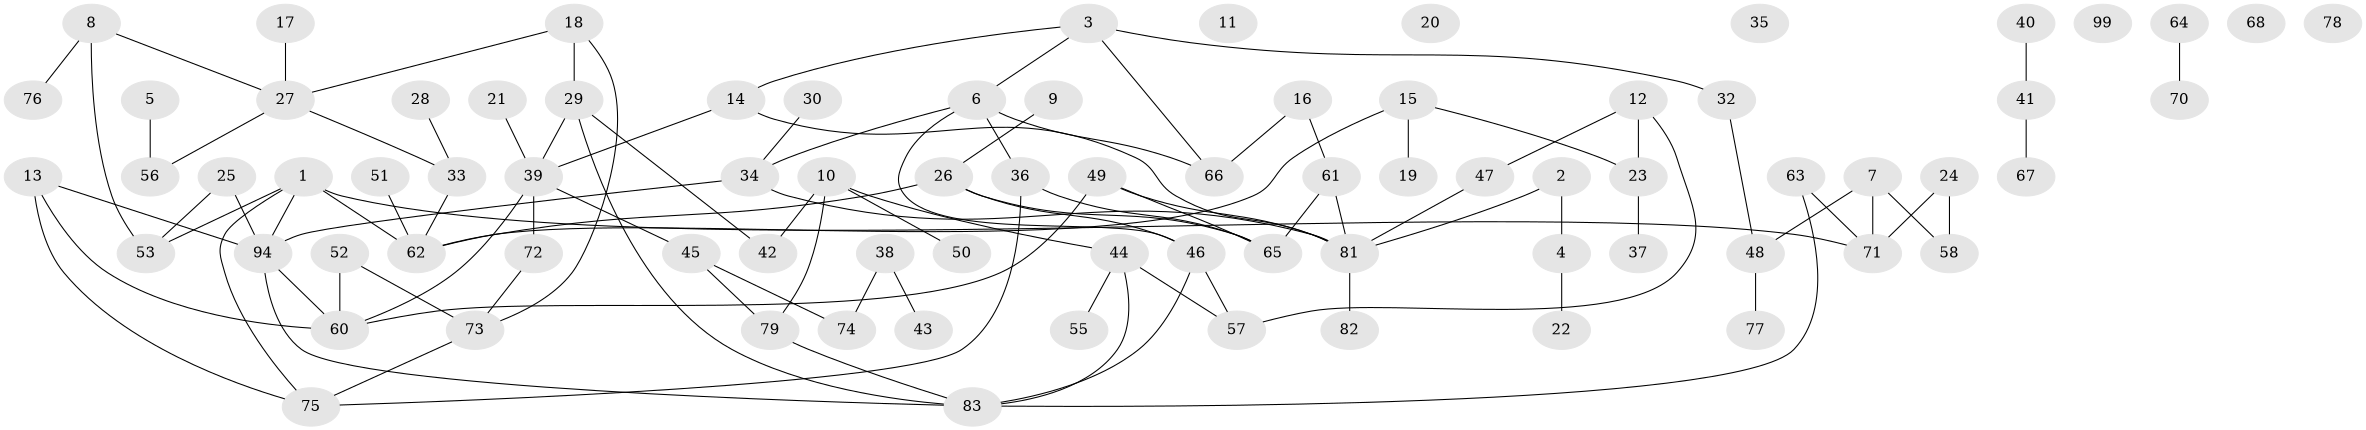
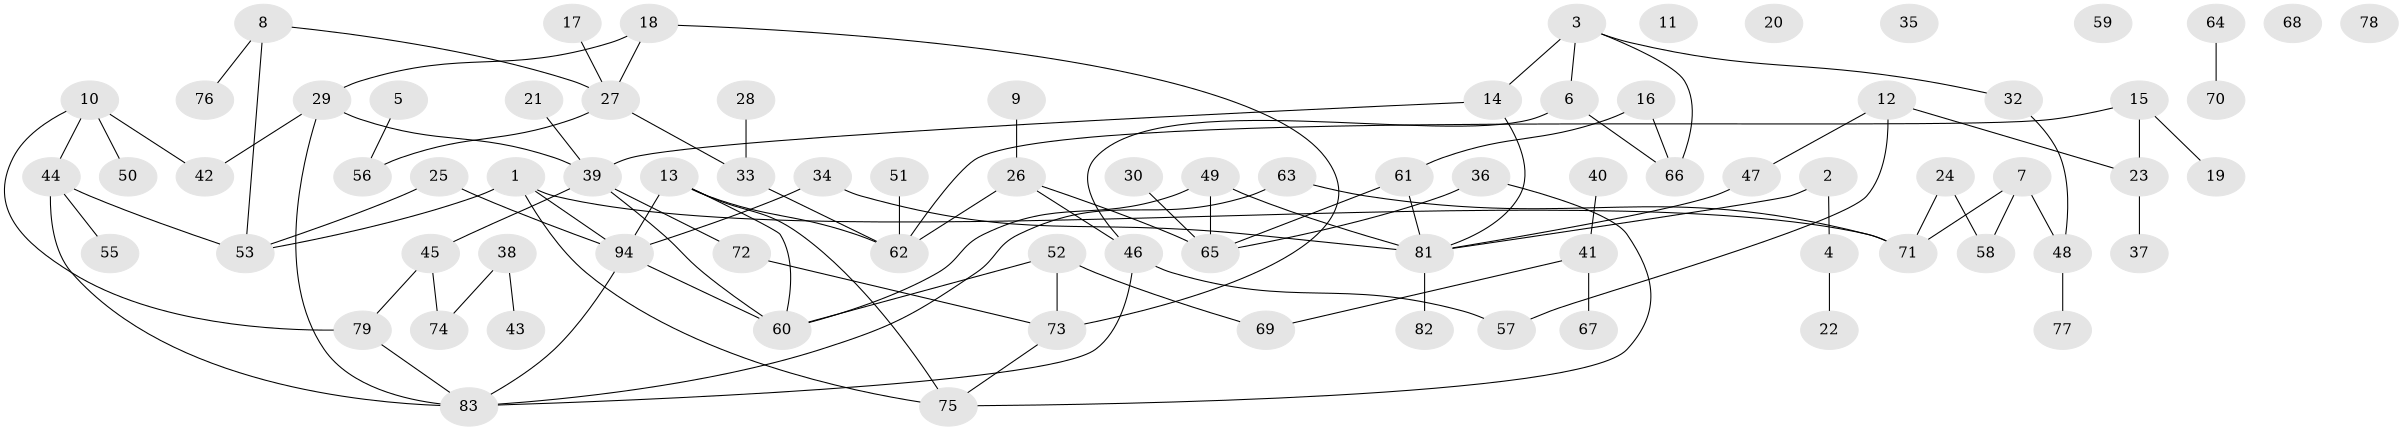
  graph {
    node [color=gray90 style=filled]
    1
    53
    n3 [label=94]
    71
    75
    60
    83
    2
    4
    81
    22
    82
    3
    6
    14
    32
    66
    34
    36
    46
    39
    48
    5
    56
    65
    57
    7
    58
    77
    8
    27
    76
    33
    9
    26
    62
    10
    42
    44
    50
    79
    55
    11
    12
    23
    47
    37
    13
    45
    72
    15
    19
    16
    61
    17
    18
    29
    73
    20
    21
    24
    25
    28
    30
    35
    38
    43
    74
    40
    41
    67
+   69
    49
    51
    52
-   59 [label=99]
+   59
    63
    64
    70
    68
    78
    1 -- 53
    1 -- n3
    1 -- 71
    1 -- 75
    n3 -- 60
    n3 -- 83
    2 -- 4
    2 -- 81
    4 -- 22
    81 -- 82
    3 -- 6
    3 -- 14
    3 -- 32
    3 -- 66
    6 -- 66
-   6 -- 34
-   6 -- 36
    6 -- 46
    14 -- 81
    14 -- 39
    32 -- 48
    34 -- n3
    34 -- 81
    36 -- 75
    36 -- 65
    46 -- 83
    46 -- 57
    39 -- 60
    39 -- 45
    39 -- 72
    48 -- 77
    5 -- 56
    7 -- 71
    7 -- 48
    7 -- 58
    8 -- 53
    8 -- 27
    8 -- 76
    27 -- 56
    27 -- 33
    33 -- 62
    9 -- 26
    26 -- 46
    26 -- 65
    26 -- 62
    10 -- 42
    10 -- 44
    10 -- 50
    10 -- 79
    44 -- 83
-   44 -- 57
+   44 -- 53
    44 -- 55
    79 -- 83
    12 -- 57
    12 -- 23
    12 -- 47
    23 -- 37
    47 -- 81
    13 -- n3
    13 -- 75
    13 -- 60
-   1 -- 62
+   13 -- 62
    45 -- 79
    45 -- 74
    72 -- 73
    15 -- 62
    15 -- 23
    15 -- 19
    16 -- 66
    16 -- 61
    61 -- 81
    61 -- 65
    17 -- 27
    18 -- 27
    18 -- 29
    18 -- 73
    29 -- 83
    29 -- 39
    29 -- 42
    73 -- 75
    21 -- 39
    24 -- 71
    24 -- 58
    25 -- 53
    25 -- n3
    28 -- 33
-   30 -- 34
+   30 -- 65
    38 -- 43
    38 -- 74
    40 -- 41
    41 -- 67
+   41 -- 69
    49 -- 60
    49 -- 81
    49 -- 65
    51 -- 62
    52 -- 60
    52 -- 73
+   52 -- 69
    63 -- 71
    63 -- 83
    64 -- 70
  }
